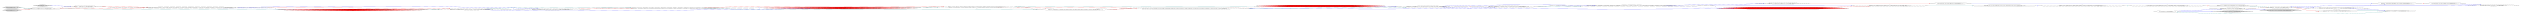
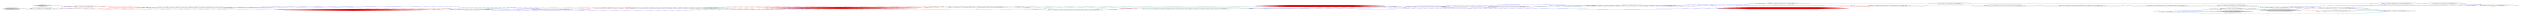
  digraph {
    rankdir=LR
    fontname=Inter
    node [fillcolor=white shape=diamond style=filled fontname=Inter]
    edge [style=bold color=blue fontname=Inter]
    n1 [label="x12.assertString().is(\"foo\")@@@19@@@['1', '1', '1']" shape=hexagon]
    n2 [label="HttpResource x9 = readerResource(null).build()@@@20@@@['1', '1', '0']"]
    n3 [fillcolor=lightgray label="x12.assertBytes().asString().is(\"foo\")@@@20@@@['0', '0', '1']"]
    n4 [label="HttpResource x1 = stringResource(\"foo\").build()@@@3@@@['1', '1', '0']" shape=hexagon]
    n5 [fillcolor=red label="client().build().post(\"/\",x1).run().assertHeader(\"X-Content-Length\").asInteger().is(3).assertHeader(\"X-Content-Encoding\").isNull().assertHeader(\"X-Content-Type\").isNull().assertHeader(\"X-Transfer-Encoding\").isNull()@@@4@@@['0', '1', '0']"]
    n6 [label="client().build().post(\"/\",x1).run().assertHeader(\"X-Content-Length\").asInteger().is(3).assertHeader(\"X-Content-Encoding\").doesNotExist().assertHeader(\"X-Content-Type\").doesNotExist().assertHeader(\"X-Transfer-Encoding\").doesNotExist()@@@4@@@['1', '0', '1']"]
    n7 [label="HttpEntity x1 = stringEntity(\"foo\").build()@@@3@@@['0', '0', '1']"]
    n8 [label="client().build().post(\"/\",x2).run().assertHeader(\"X-Content-Length\").asInteger().is(3).assertHeader(\"X-Content-Encoding\").is(\"identity\").assertHeader(\"X-Content-Type\").is(\"text/plain\").assertHeader(\"X-Transfer-Encoding\").doesNotExist()@@@6@@@['1', '0', '1']"]
    n9 [label="HttpEntity x3 = stringEntity(\"foo\").contentType(contentType(\"text/plain\")).contentEncoding(contentEncoding(\"identity\")).chunked().build()@@@7@@@['0', '0', '1']" shape=hexagon]
    n10 [fillcolor=red label="client().build().post(\"/\",x2).run().assertHeader(\"X-Content-Length\").asInteger().is(3).assertHeader(\"X-Content-Encoding\").is(\"identity\").assertHeader(\"X-Content-Type\").is(\"text/plain\").assertHeader(\"X-Transfer-Encoding\").isNull()@@@6@@@['0', '1', '0']"]
    n11 [label="HttpResource x3 = stringResource(\"foo\").contentType(contentType(\"text/plain\")).contentEncoding(contentEncoding(\"identity\")).chunked().build()@@@7@@@['1', '1', '0']"]
    n12 [label="HttpResource x2 = stringResource(\"foo\").contentType(\"text/plain\").contentEncoding(\"identity\").build()@@@5@@@['1', '1', '0']"]
    n13 [label="HttpResource x5 = stringResource(\"foo\").header(\"Foo\",\"bar\").header(header(\"Baz\",\"qux\")).build()@@@11@@@['1', '1', '0']"]
    n14 [label="client().build().post(\"/\",x5).run().assertHeader(\"X-Foo\").is(\"bar\").assertHeader(\"X-Baz\").is(\"qux\")@@@12@@@['1', '1', '0']" shape=hexagon]
    n15 [fillcolor=red label="client().build().post(\"/\",x3).run().assertHeader(\"X-Content-Length\").isNull().assertHeader(\"X-Content-Encoding\").is(\"identity\").assertHeader(\"X-Content-Type\").is(\"text/plain\").assertHeader(\"X-Transfer-Encoding\").is(\"chunked\")@@@8@@@['0', '1', '0']" shape=hexagon]
    n16 [label="HttpResource x4 = stringResource(\"foo\",contentType(\"text/plain\")).contentEncoding(\"identity\").build()@@@9@@@['1', '1', '0']"]
    n17 [label="client().build().post(\"/\",x3).run().assertHeader(\"X-Content-Length\").doesNotExist().assertHeader(\"X-Content-Encoding\").is(\"identity\").assertHeader(\"X-Content-Type\").is(\"text/plain\").assertHeader(\"X-Transfer-Encoding\").is(\"chunked\")@@@8@@@['1', '0', '1']" shape=hexagon]
    n18 [label="HttpEntity x4 = stringEntity(\"foo\",contentType(\"text/plain\")).contentEncoding(\"identity\").build()@@@9@@@['0', '0', '1']"]
    n19 [label="HttpEntity x2 = stringEntity(\"foo\").contentType(\"text/plain\").contentEncoding(\"identity\").build()@@@5@@@['0', '0', '1']"]
    n20 [fillcolor=lightgray label="client().build().post(\"/\",x9).run().assertBody().isEmpty()@@@21@@@['1', '1', '0']" shape=hexagon]
    n21 [fillcolor=lightgray label="a01_BasicHttpResource['0', '1', '0']" shape=hexagon]
    n22 [label="client().build().post(\"/\",x4).run().assertHeader(\"X-Content-Length\").asInteger().is(3).assertHeader(\"X-Content-Encoding\").is(\"identity\").assertHeader(\"X-Content-Type\").is(\"text/plain\").assertHeader(\"X-Transfer-Encoding\").doesNotExist()@@@10@@@['1', '0', '1']"]
    n23 [fillcolor=red label="client().build().post(\"/\",x4).run().assertHeader(\"X-Content-Length\").asInteger().is(3).assertHeader(\"X-Content-Encoding\").is(\"identity\").assertHeader(\"X-Content-Type\").is(\"text/plain\").assertHeader(\"X-Transfer-Encoding\").isNull()@@@10@@@['0', '1', '0']" shape=hexagon]
    n24 [label="HttpEntity x7 = readerEntity(new StringReader(\"foo\")).build()@@@11@@@['0', '0', '1']"]
    n25 [label="HttpEntity x9 = readerEntity(null).build()@@@16@@@['1', '1', '1']"]
    n26 [label="client().build().post(\"/\",x9).run().assertBody().isEmpty()@@@17@@@['0', '0', '1']" shape=hexagon]
    n27 [label="HttpResource x8 = readerResource(new StringReader(\"foo\")).cached().build()@@@17@@@['1', '1', '0']"]
    n28 [label="HttpResource x6 = stringResource(\"foo\").headers(Arrays.asList(header(\"Foo\",\"bar\"),header(\"Baz\",\"qux\"))).build()@@@13@@@['1', '1', '0']"]
    n29 [label="client().build().post(\"/\",x6).run().assertHeader(\"X-Foo\").is(\"bar\").assertHeader(\"X-Baz\").is(\"qux\")@@@14@@@['1', '1', '0']"]
    n30 [label="HttpResource x7 = readerResource(new StringReader(\"foo\")).build()@@@15@@@['1', '1', '0']" shape=hexagon]
    n31 [label="BasicHttpEntity x12 = stringEntity(\"foo\").build()@@@18@@@['1', '1', '1']" shape=hexagon]
    n32 [fillcolor=lightgray label="a02_StringEntity['0', '0', '1']"]
    n33 [label="client().build().post(\"/\",x7).run().assertBody().is(\"foo\")@@@12@@@['0', '0', '1']" shape=hexagon]
-   n34 [fillcolor=lightgray label="a01_BasicHttpResource['1', '0', '0']" shape=hexagon]
    n35 [label="client().build().post(\"/\",x8).run().assertBody().is(\"foo\")@@@14@@@['0', '0', '1']" shape=hexagon]
    n36 [label="client().build().post(\"/\",x8).run().assertBody().is(\"foo\")@@@15@@@['0', '0', '1']"]
    n37 [label="HttpEntity x8 = readerEntity(new StringReader(\"foo\")).cached().build()@@@13@@@['0', '0', '1']" shape=hexagon]
    n1 -> n2
    n1 -> n3
    n2 -> n20
    n2 -> n25 [label=0 style=dashed color=red]
    n4 -> n5 [color=teal]
    n4 -> n6 [color=red]
    n4 -> n7 [label=0 style=dashed color=red]
    n5 -> n12 [color=teal]
    n6 -> n5 [label=0 style=dashed]
    n6 -> n12 [color=red]
    n6 -> n19
    n7 -> n6 [color=red]
    n8 -> n9 [color=teal]
    n8 -> n10 [label=0 style=dashed]
    n8 -> n11 [color=red]
    n9 -> n17 [color=red]
    n10 -> n11 [color=teal]
    n11 -> n9 [label=0 style=dashed color=red]
    n11 -> n15 [color=teal]
    n11 -> n17 [color=red]
    n12 -> n8 [color=teal]
    n12 -> n10
    n12 -> n19 [label=0 style=dashed]
    n13 -> n14 [color=teal]
    n14 -> n28
    n15 -> n16
    n16 -> n18 [label=0 style=dashed color=red]
    n16 -> n22
    n16 -> n23
    n17 -> n15 [label=0 style=dashed color=red]
    n17 -> n16 [color=teal]
    n17 -> n18
    n18 -> n22 [color=teal]
    n19 -> n8 [color=red]
    n21 -> n4 [color=teal]
    n22 -> n13
    n22 -> n23 [label=0 style=dashed]
    n22 -> n24
    n23 -> n13 [color=red]
    n24 -> n33 [color=red]
    n25 -> n26 [color=red]
    n25 -> n27
    n26 -> n31 [color=teal]
    n27 -> n31
    n27 -> n37 [label=0 style=dashed]
    n28 -> n29 [color=teal]
    n29 -> n30 [color=red]
    n30 -> n25 [color=teal]
    n31 -> n1 [color=teal]
    n32 -> n7
    n33 -> n37
-   n34 -> n4 [color=red]
    n35 -> n36
    n36 -> n25
    n37 -> n35 [color=red]
  }
